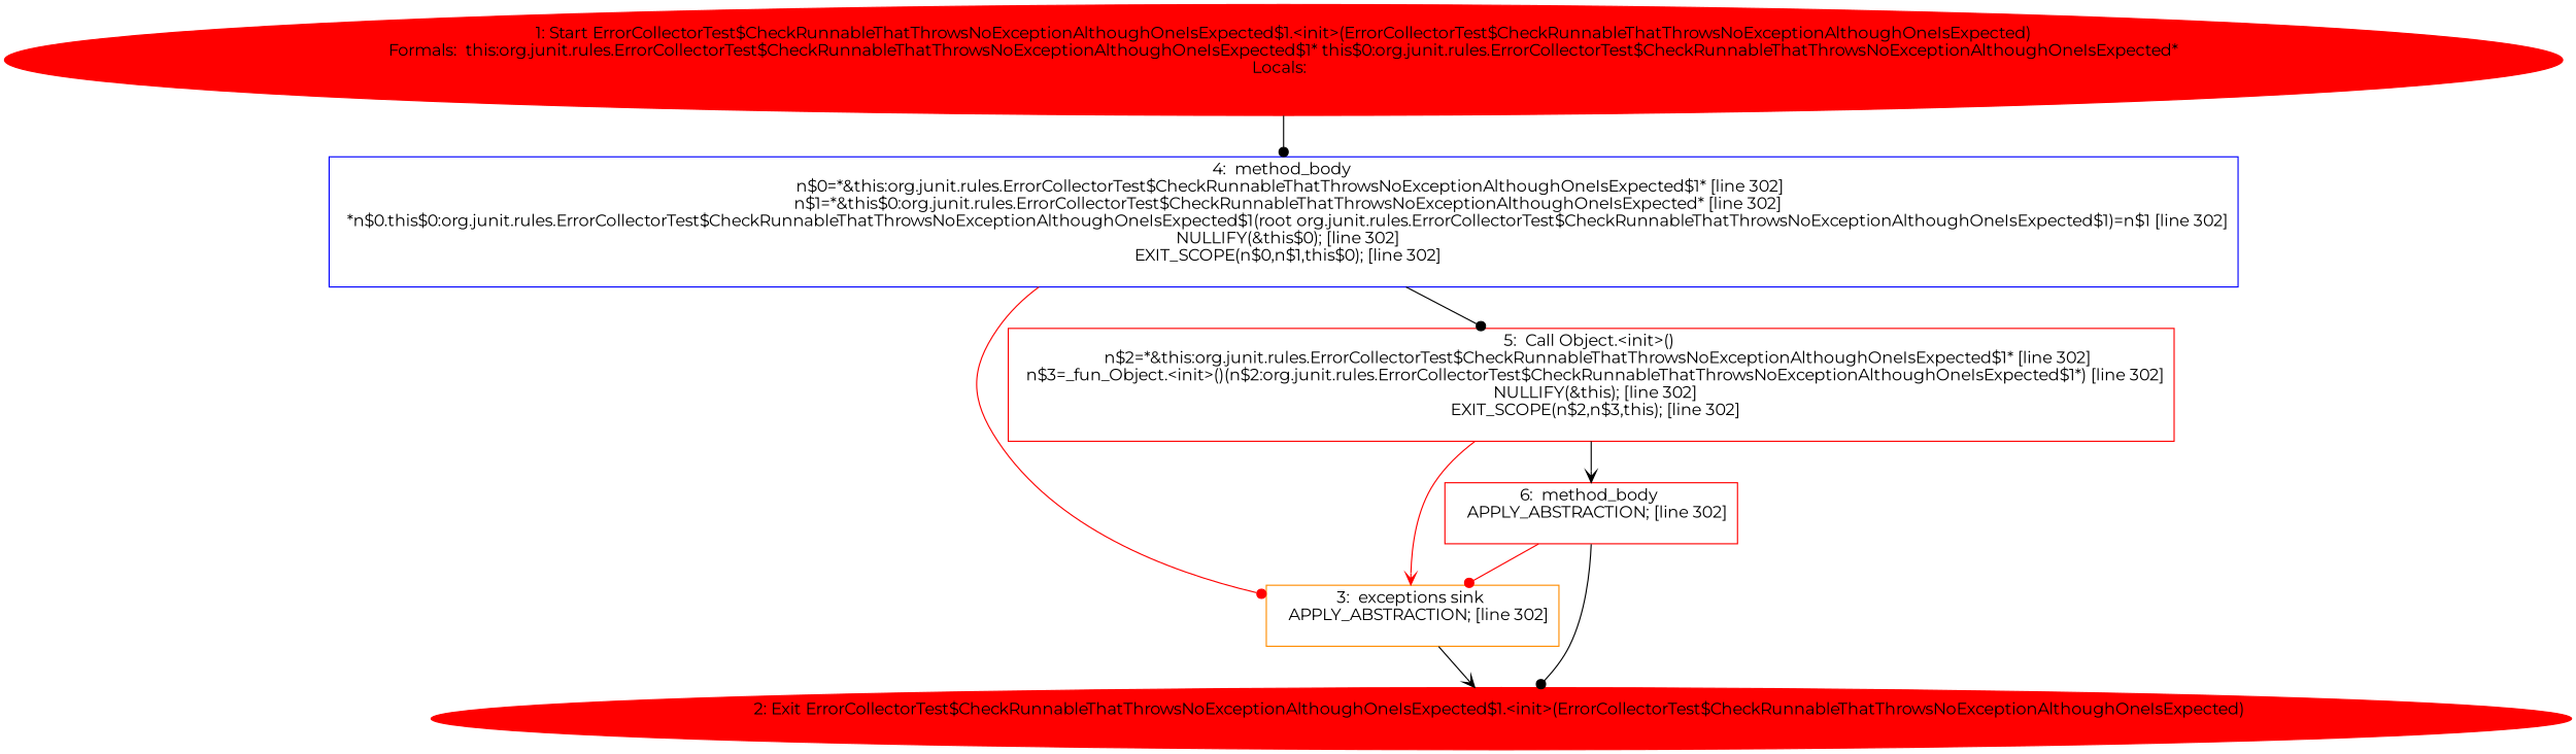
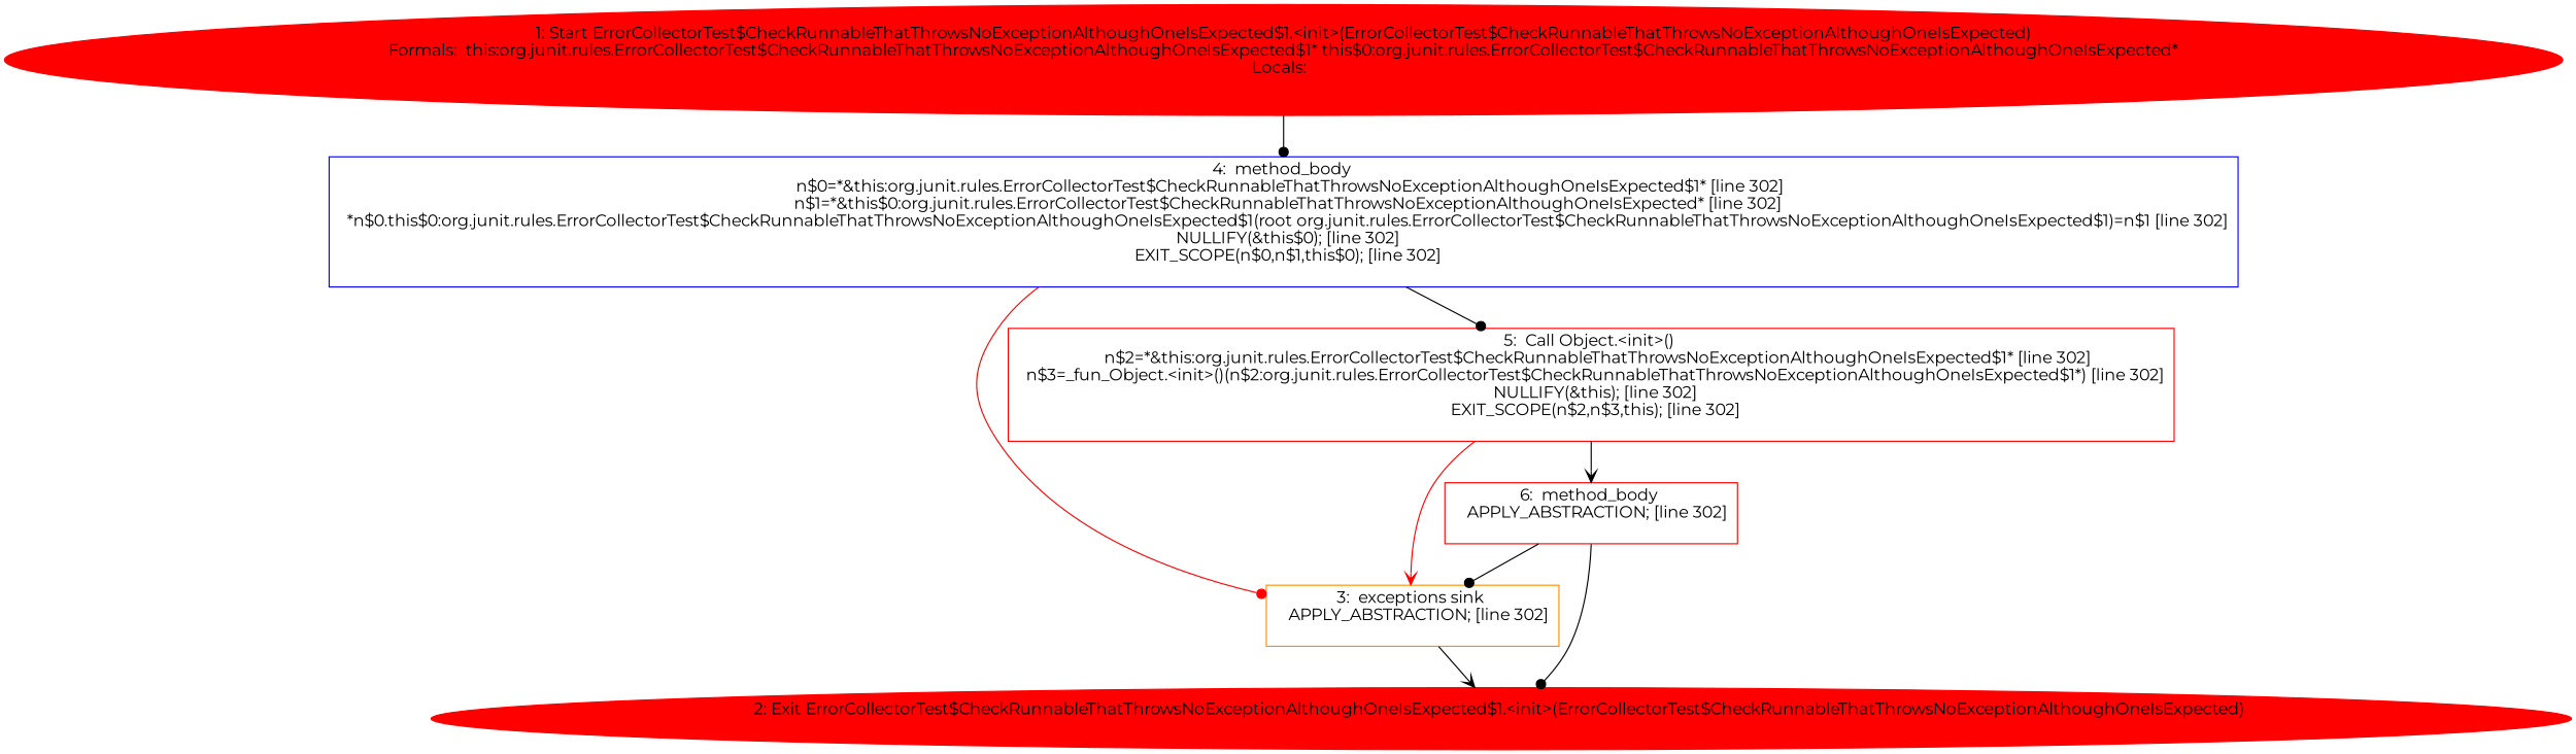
  digraph {
    fontname=Montserrat
    node [color=red fontname=Montserrat shape=box]
    edge [arrowhead=dot fontname=Montserrat]
    n1 [label="1: Start ErrorCollectorTest$CheckRunnableThatThrowsNoExceptionAlthoughOneIsExpected$1.<init>(ErrorCollectorTest$CheckRunnableThatThrowsNoExceptionAlthoughOneIsExpected)\nFormals:  this:org.junit.rules.ErrorCollectorTest$CheckRunnableThatThrowsNoExceptionAlthoughOneIsExpected$1* this$0:org.junit.rules.ErrorCollectorTest$CheckRunnableThatThrowsNoExceptionAlthoughOneIsExpected*\nLocals:  \n  " style=filled shape=""]
    n2 [label="4:  method_body \n   n$0=*&this:org.junit.rules.ErrorCollectorTest$CheckRunnableThatThrowsNoExceptionAlthoughOneIsExpected$1* [line 302]\n  n$1=*&this$0:org.junit.rules.ErrorCollectorTest$CheckRunnableThatThrowsNoExceptionAlthoughOneIsExpected* [line 302]\n  *n$0.this$0:org.junit.rules.ErrorCollectorTest$CheckRunnableThatThrowsNoExceptionAlthoughOneIsExpected$1(root org.junit.rules.ErrorCollectorTest$CheckRunnableThatThrowsNoExceptionAlthoughOneIsExpected$1)=n$1 [line 302]\n  NULLIFY(&this$0); [line 302]\n  EXIT_SCOPE(n$0,n$1,this$0); [line 302]\n " color=blue]
    n3 [label="3:  exceptions sink \n   APPLY_ABSTRACTION; [line 302]\n " color=darkorange]
    n4 [label="5:  Call Object.<init>() \n   n$2=*&this:org.junit.rules.ErrorCollectorTest$CheckRunnableThatThrowsNoExceptionAlthoughOneIsExpected$1* [line 302]\n  n$3=_fun_Object.<init>()(n$2:org.junit.rules.ErrorCollectorTest$CheckRunnableThatThrowsNoExceptionAlthoughOneIsExpected$1*) [line 302]\n  NULLIFY(&this); [line 302]\n  EXIT_SCOPE(n$2,n$3,this); [line 302]\n "]
    n5 [label="2: Exit ErrorCollectorTest$CheckRunnableThatThrowsNoExceptionAlthoughOneIsExpected$1.<init>(ErrorCollectorTest$CheckRunnableThatThrowsNoExceptionAlthoughOneIsExpected) \n  " style=filled shape=""]
    n6 [label="6:  method_body \n   APPLY_ABSTRACTION; [line 302]\n "]
    n1 -> n2
    n2 -> n3 [color=red]
    n2 -> n4
    n3 -> n5 [arrowhead=vee]
    n4 -> n3 [color=red arrowhead=vee]
    n4 -> n6 [arrowhead=vee]
-   n6 -> n3 [color=red]
+   n6 -> n3 [color=black]
    n6 -> n5
  }
